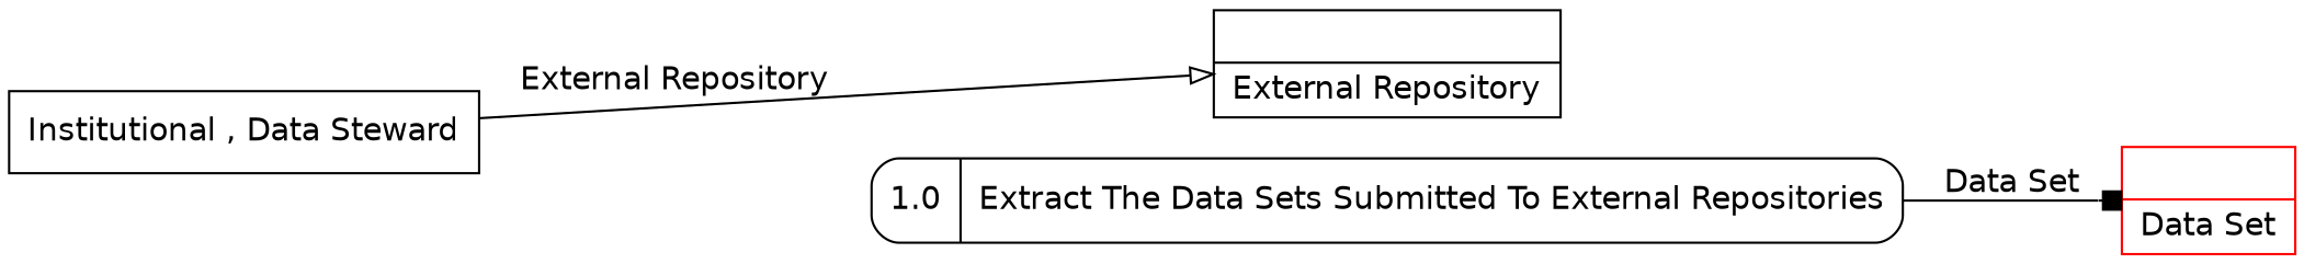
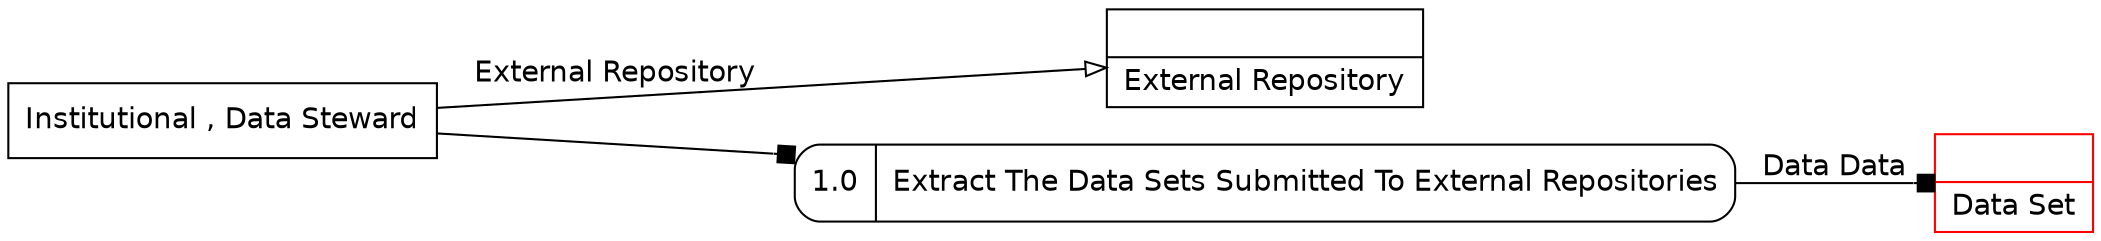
  digraph {
    fontname="DejaVu Sans"
    rankdir=LR
    node [fontname="DejaVu Sans" shape=record]
    edge [arrowhead=box fontname="DejaVu Sans"]
    n1 [label="<f0>  |<f1> External Repository "]
    n2 [color=red label="<f0>  |<f1> Data Set "]
    n3 [label="Institutional , Data Steward" shape=box]
    n4 [label="{<f0> 1.0|<f1> Extract The Data Sets Submitted To External Repositories }" shape=Mrecord]
    n3 -> n1 [arrowhead=onormal label="External Repository"]
-   n4 -> n2 [label="Data Set"]
+   n3 -> n4
+   n4 -> n2 [label="Data Data"]
  }
